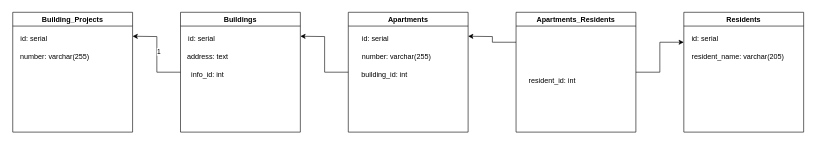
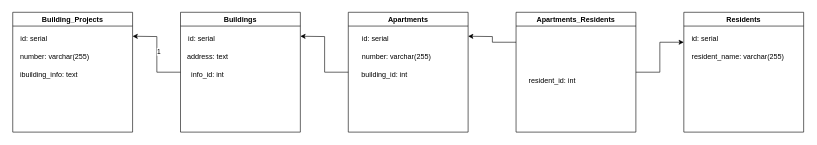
  <mxCell id="0" />
  <mxCell id="1" parent="0" />
  <mxCell id="2" style="edgeStyle=orthogonalEdgeStyle;rounded=0;orthogonalLoop=1;jettySize=auto;html=1;" edge="1" parent="1" source="4"><mxGeometry relative="1" as="geometry"><mxPoint x="220" y="60" as="targetPoint" /></mxGeometry></mxCell>
  <mxCell id="3" value="1" style="edgeLabel;html=1;align=center;verticalAlign=middle;resizable=0;points=[];" vertex="1" connectable="0" parent="2"><mxGeometry x="0.065" y="-3" relative="1" as="geometry"><mxPoint as="offset" /></mxGeometry></mxCell>
  <mxCell id="4" value="Buildings" style="swimlane;whiteSpace=wrap;html=1;" vertex="1" parent="1"><mxGeometry x="300" y="20" width="200" height="200" as="geometry" /></mxCell>
  <mxCell id="5" value="id: serial" style="text;html=1;align=center;verticalAlign=middle;resizable=0;points=[];autosize=1;strokeColor=none;fillColor=none;" vertex="1" parent="4"><mxGeometry y="30" width="70" height="30" as="geometry" /></mxCell>
  <mxCell id="6" value="address: text" style="text;html=1;align=center;verticalAlign=middle;resizable=0;points=[];autosize=1;strokeColor=none;fillColor=none;" vertex="1" parent="4"><mxGeometry y="60" width="90" height="30" as="geometry" /></mxCell>
  <mxCell id="7" value="info_id: int" style="text;html=1;align=center;verticalAlign=middle;resizable=0;points=[];autosize=1;strokeColor=none;fillColor=none;" vertex="1" parent="4"><mxGeometry y="90" width="90" height="30" as="geometry" /></mxCell>
  <mxCell id="8" style="edgeStyle=orthogonalEdgeStyle;rounded=0;orthogonalLoop=1;jettySize=auto;html=1;exitX=0;exitY=0.5;exitDx=0;exitDy=0;" edge="1" parent="1" source="9"><mxGeometry relative="1" as="geometry"><mxPoint x="500" y="60" as="targetPoint" /></mxGeometry></mxCell>
  <mxCell id="9" value="Apartments" style="swimlane;whiteSpace=wrap;html=1;" vertex="1" parent="1"><mxGeometry x="580" y="20" width="200" height="200" as="geometry" /></mxCell>
  <mxCell id="10" value="id: serial" style="text;html=1;align=center;verticalAlign=middle;resizable=0;points=[];autosize=1;strokeColor=none;fillColor=none;" vertex="1" parent="9"><mxGeometry x="10" y="30" width="70" height="30" as="geometry" /></mxCell>
  <mxCell id="11" value="number: varchar(255)" style="text;html=1;align=center;verticalAlign=middle;resizable=0;points=[];autosize=1;strokeColor=none;fillColor=none;" vertex="1" parent="9"><mxGeometry x="10" y="60" width="140" height="30" as="geometry" /></mxCell>
  <mxCell id="12" value="building_id: int" style="text;html=1;align=center;verticalAlign=middle;resizable=0;points=[];autosize=1;strokeColor=none;fillColor=none;" vertex="1" parent="9"><mxGeometry x="10" y="90" width="100" height="30" as="geometry" /></mxCell>
  <mxCell id="13" value="Residents" style="swimlane;whiteSpace=wrap;html=1;" vertex="1" parent="1"><mxGeometry x="1140" y="20" width="200" height="200" as="geometry" /></mxCell>
  <mxCell id="14" value="id: serial" style="text;html=1;align=center;verticalAlign=middle;resizable=0;points=[];autosize=1;strokeColor=none;fillColor=none;" vertex="1" parent="13"><mxGeometry y="30" width="70" height="30" as="geometry" /></mxCell>
- <mxCell id="15" value="resident_name: varchar(205)" style="text;html=1;align=center;verticalAlign=middle;resizable=0;points=[];autosize=1;strokeColor=none;fillColor=none;" vertex="1" parent="13"><mxGeometry y="60" width="180" height="30" as="geometry" /></mxCell>
+ <mxCell id="15" value="resident_name: varchar(255)" style="text;html=1;align=center;verticalAlign=middle;resizable=0;points=[];autosize=1;strokeColor=none;fillColor=none;" vertex="1" parent="13"><mxGeometry y="60" width="180" height="30" as="geometry" /></mxCell>
  <mxCell id="16" style="edgeStyle=orthogonalEdgeStyle;rounded=0;orthogonalLoop=1;jettySize=auto;html=1;exitX=0;exitY=0.25;exitDx=0;exitDy=0;" edge="1" parent="1" source="17"><mxGeometry relative="1" as="geometry"><mxPoint x="780" y="60" as="targetPoint" /></mxGeometry></mxCell>
  <mxCell id="17" value="Apartments_Residents" style="swimlane;whiteSpace=wrap;html=1;startSize=23;" vertex="1" parent="1"><mxGeometry x="860" y="20" width="200" height="200" as="geometry" /></mxCell>
  <mxCell id="18" value="resident_id: int" style="text;html=1;align=center;verticalAlign=middle;resizable=0;points=[];autosize=1;strokeColor=none;fillColor=none;" vertex="1" parent="17"><mxGeometry x="10" y="100" width="100" height="30" as="geometry" /></mxCell>
  <mxCell id="19" value="Building_Projects" style="swimlane;whiteSpace=wrap;html=1;" vertex="1" parent="1"><mxGeometry x="20" y="20" width="200" height="200" as="geometry" /></mxCell>
  <mxCell id="20" value="id: serial" style="text;html=1;align=center;verticalAlign=middle;resizable=0;points=[];autosize=1;strokeColor=none;fillColor=none;" vertex="1" parent="19"><mxGeometry y="30" width="70" height="30" as="geometry" /></mxCell>
  <mxCell id="21" value="number: varchar(255)" style="text;html=1;align=center;verticalAlign=middle;resizable=0;points=[];autosize=1;strokeColor=none;fillColor=none;" vertex="1" parent="19"><mxGeometry y="60" width="140" height="30" as="geometry" /></mxCell>
+ <mxCell id="22" value="ibuilding_info: text" style="text;html=1;align=center;verticalAlign=middle;resizable=0;points=[];autosize=1;strokeColor=none;fillColor=none;" vertex="1" parent="19"><mxGeometry y="90" width="120" height="30" as="geometry" /></mxCell>
  <mxCell id="23" style="edgeStyle=orthogonalEdgeStyle;rounded=0;orthogonalLoop=1;jettySize=auto;html=1;exitX=1;exitY=0.5;exitDx=0;exitDy=0;entryX=0;entryY=0.667;entryDx=0;entryDy=0;entryPerimeter=0;" edge="1" parent="1" source="17" target="14"><mxGeometry relative="1" as="geometry" /></mxCell>
